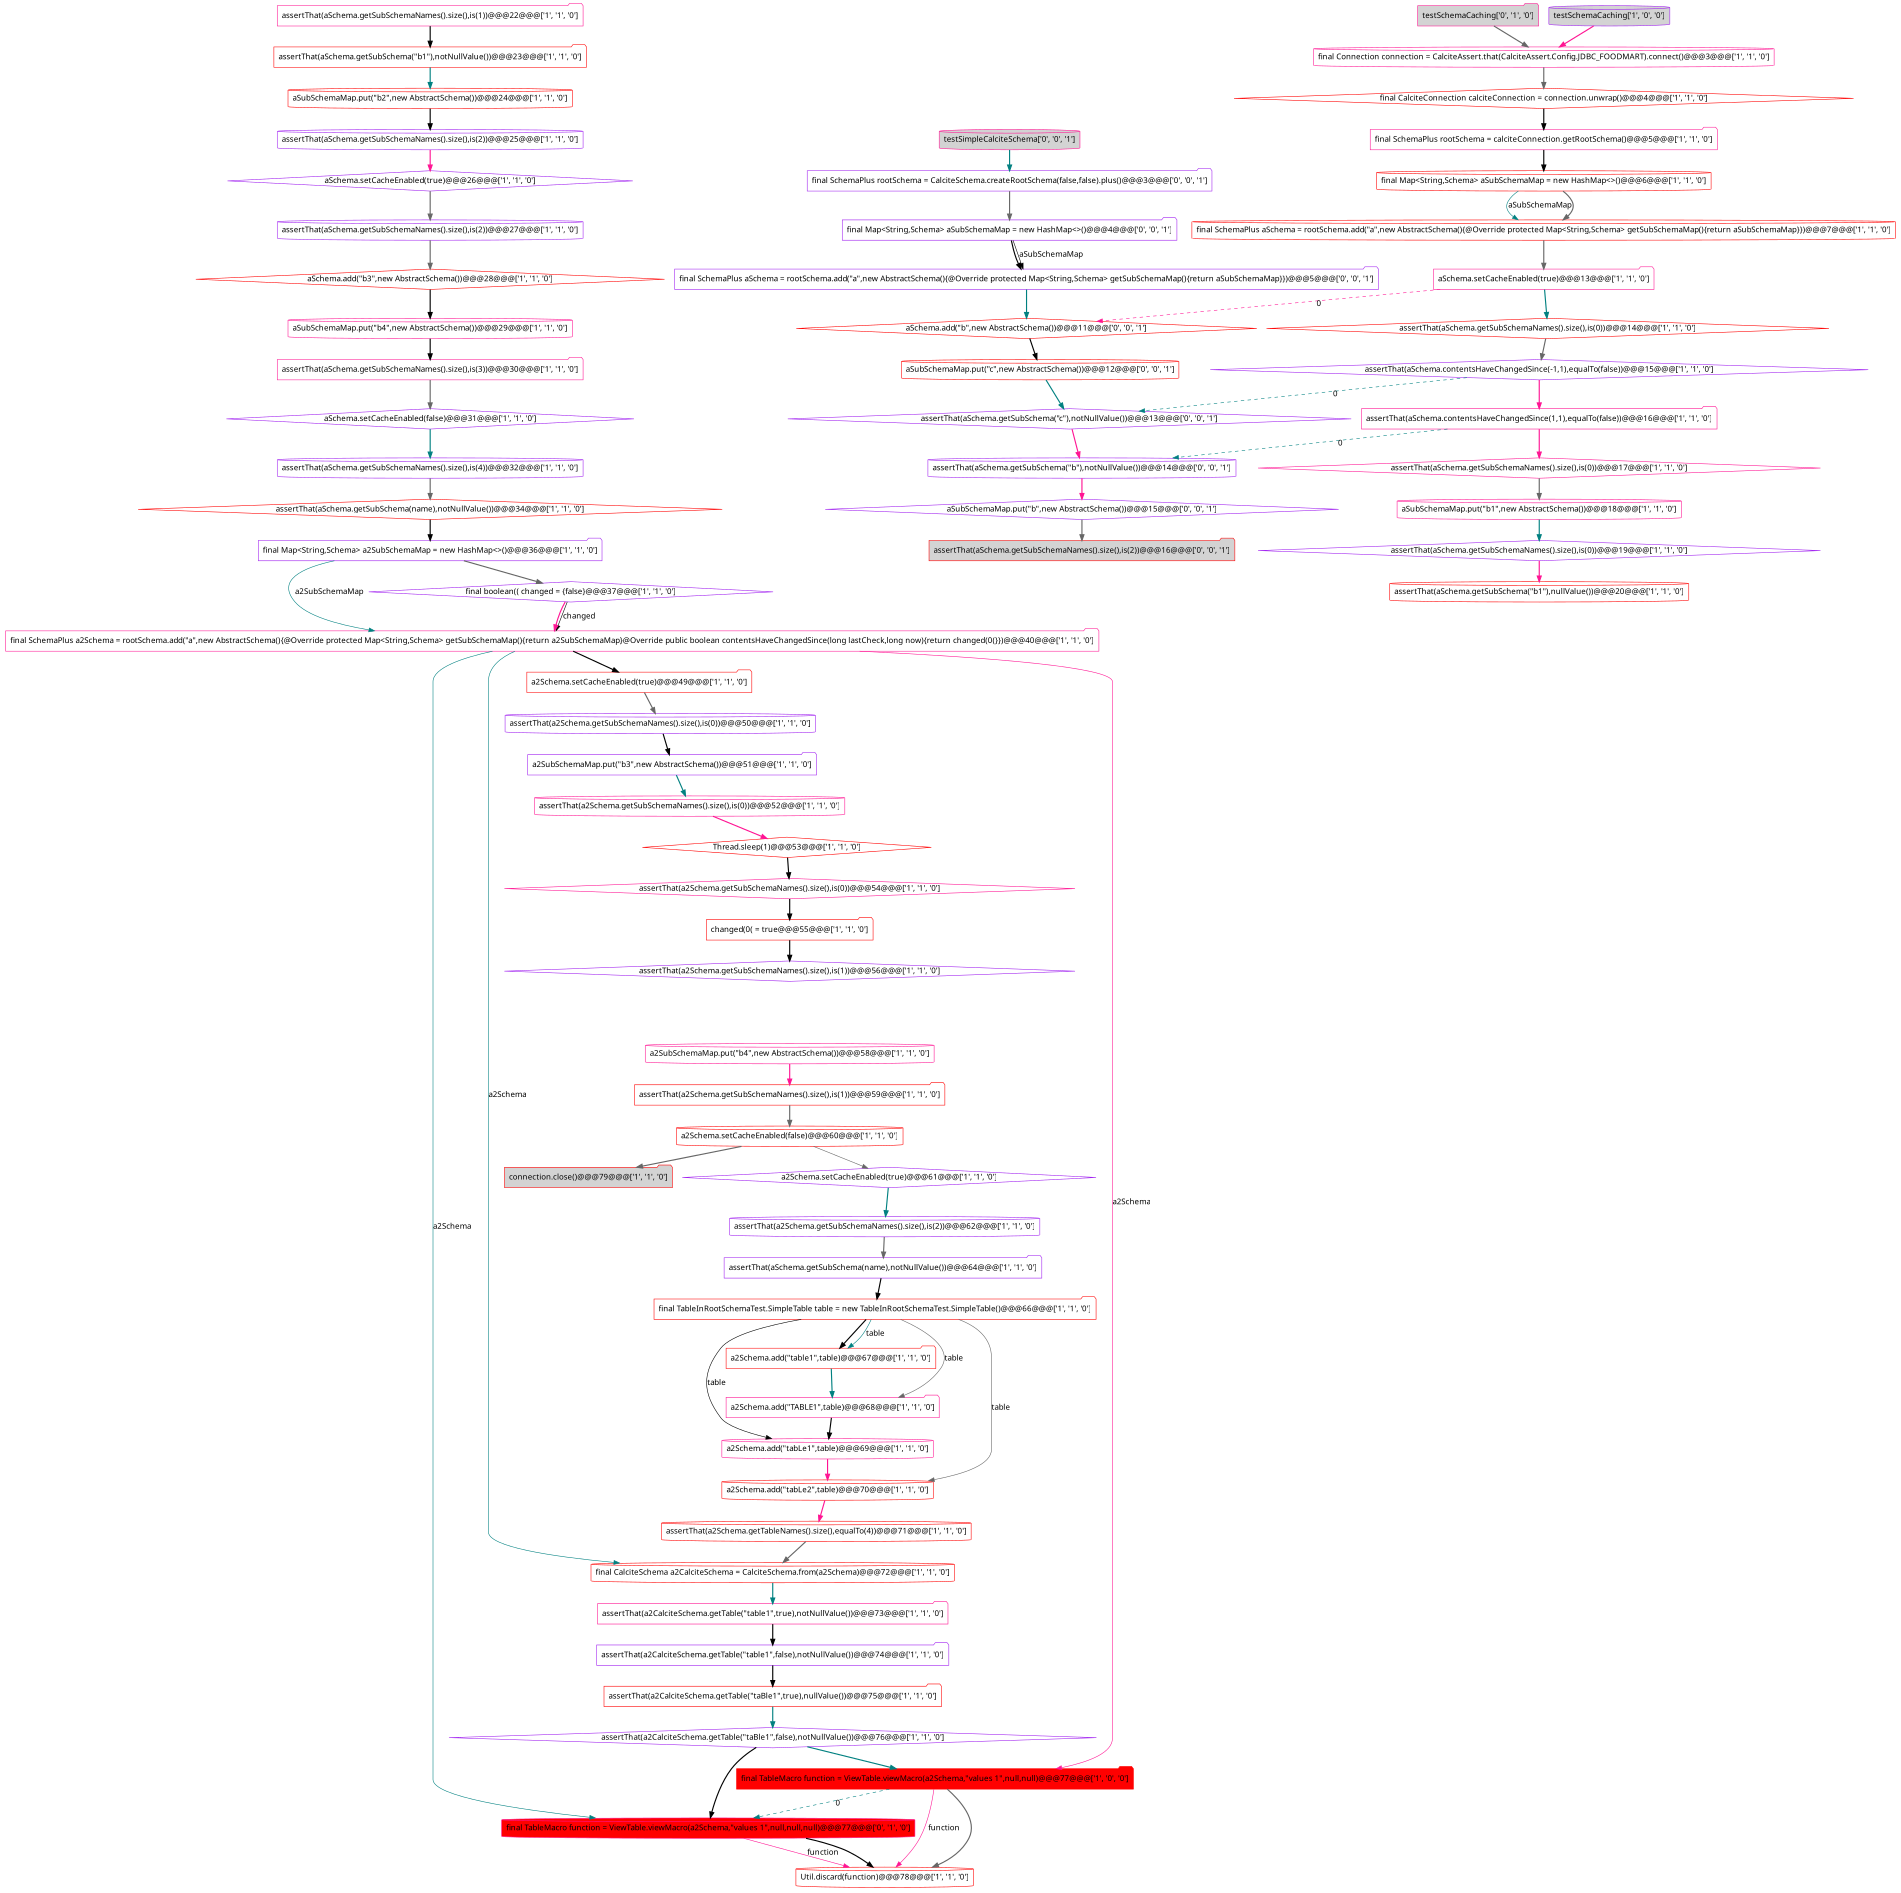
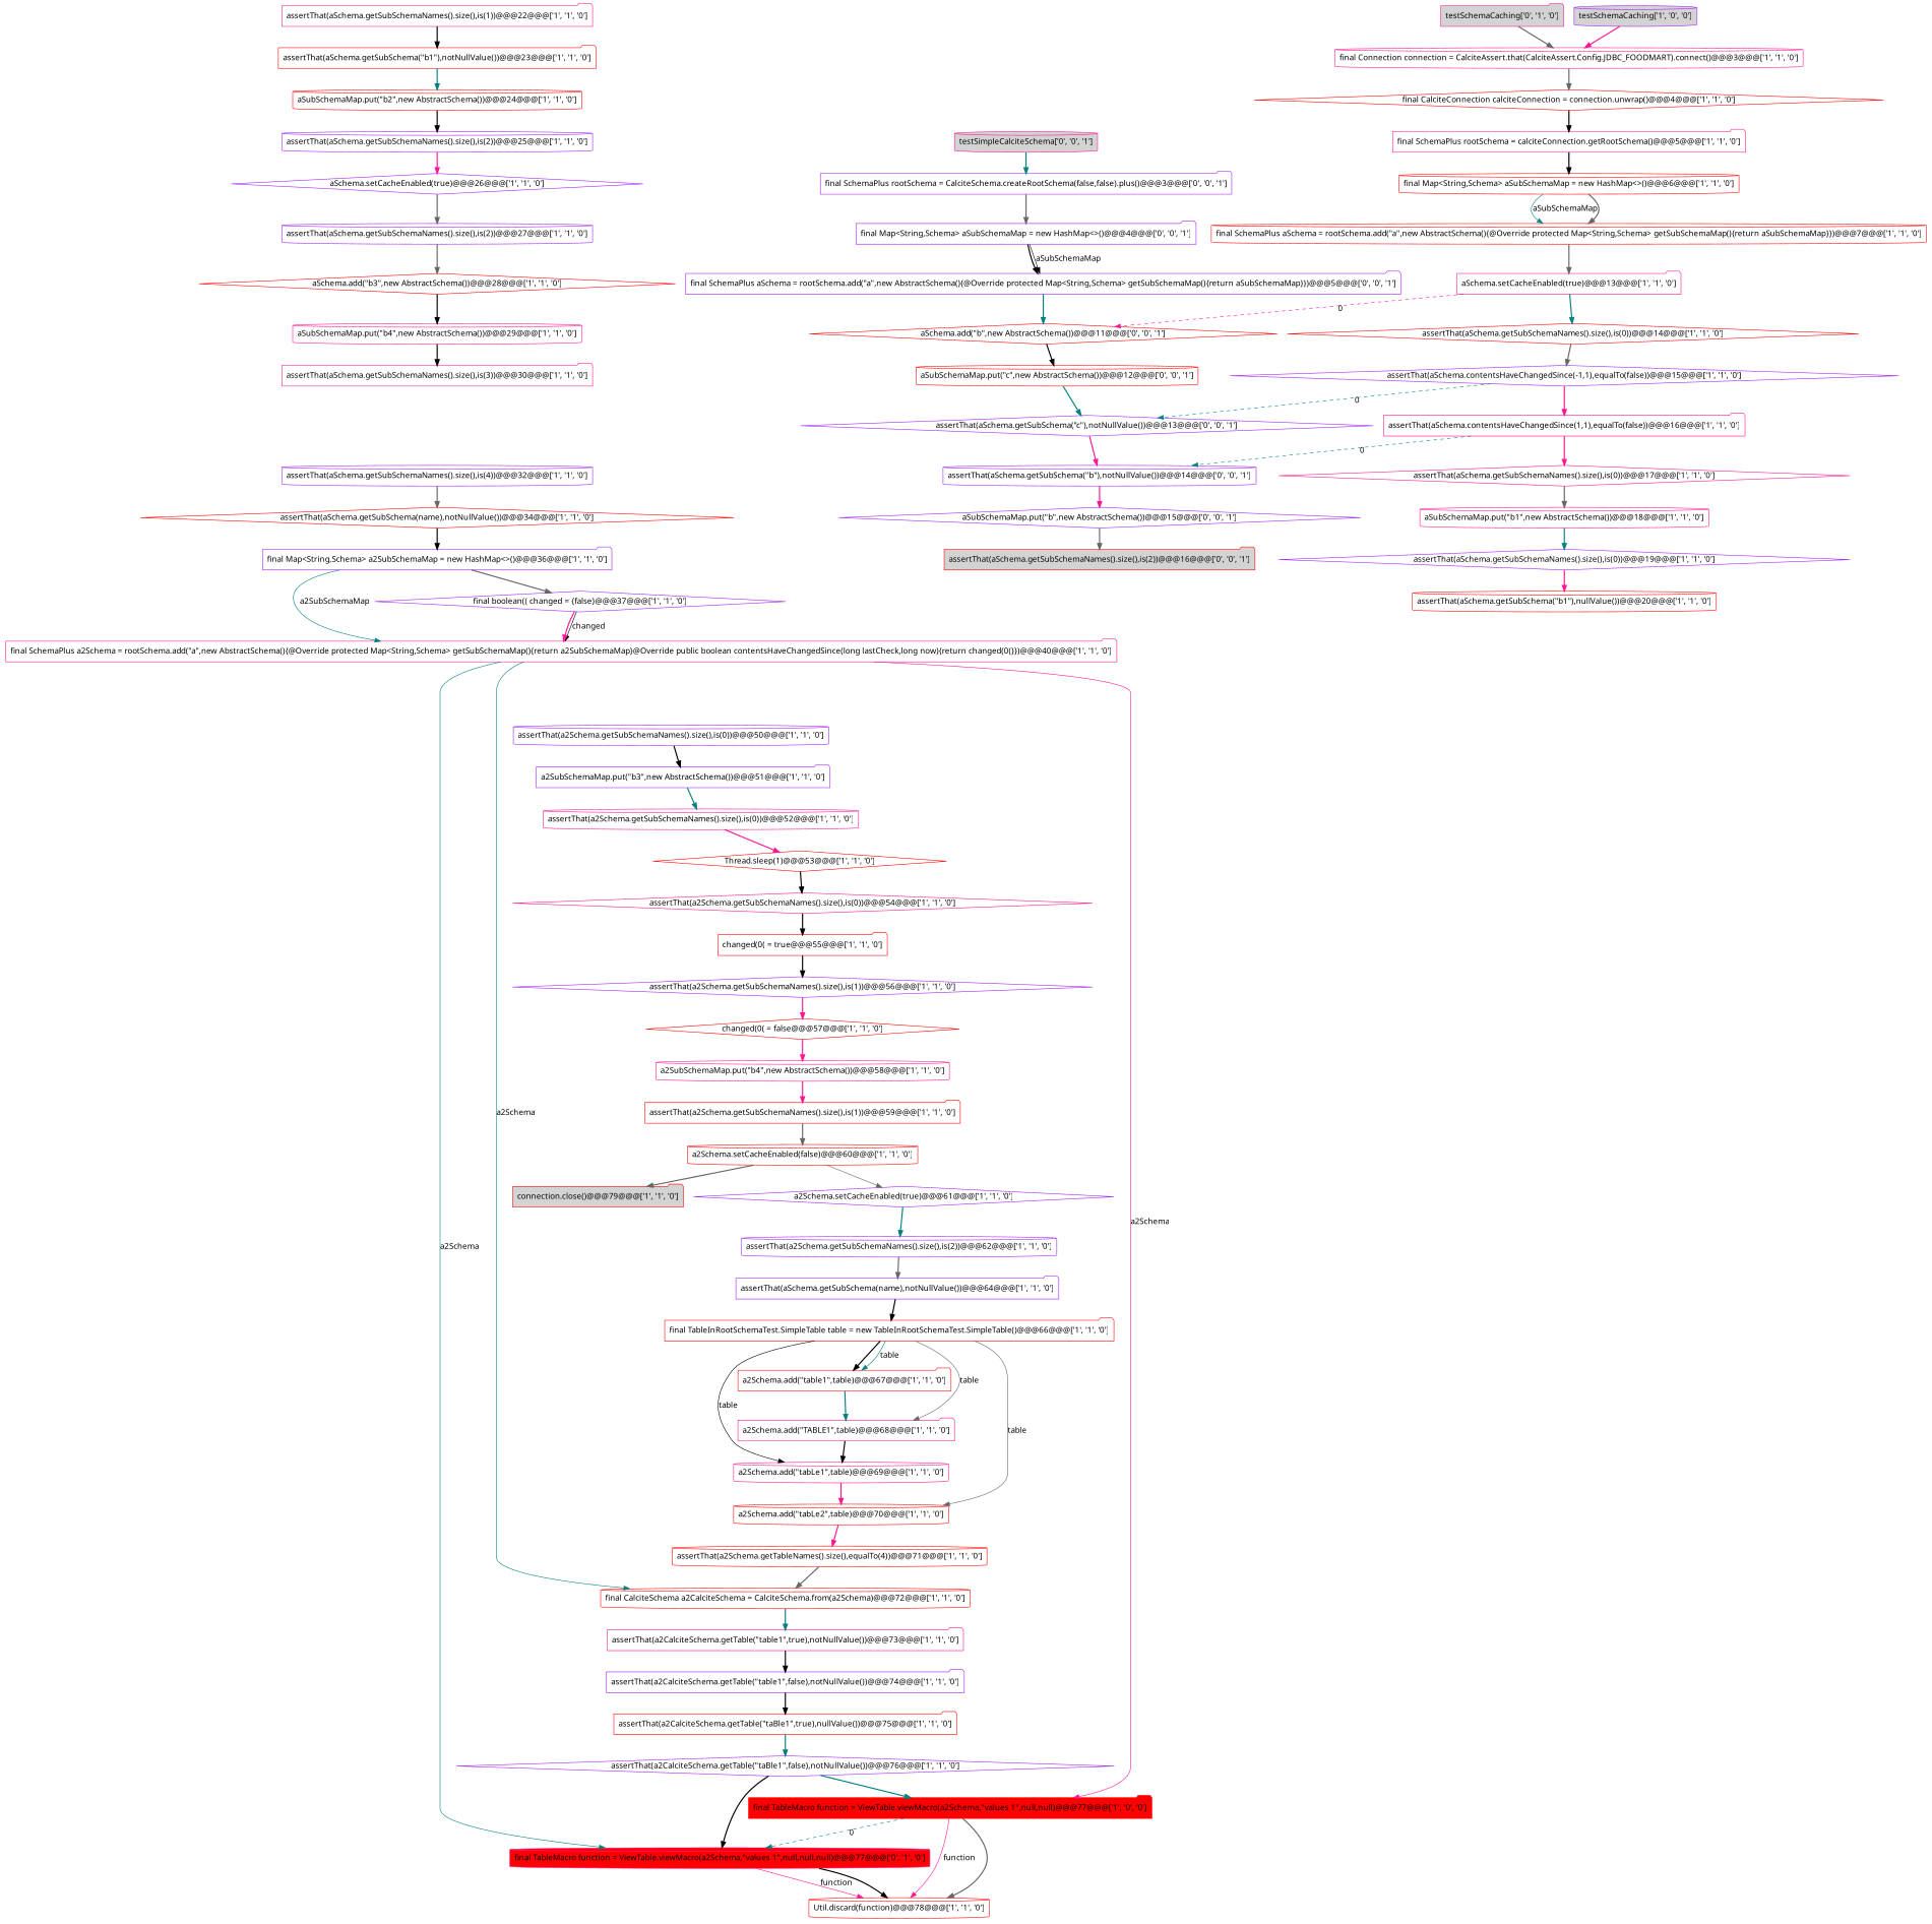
  digraph {
    fontname="Noto Sans"
    node [color=red fillcolor=white fontname="Noto Sans" shape=folder style=filled]
    edge [color=black fontname="Noto Sans" style=bold]
    n1 [label="a2Schema.setCacheEnabled(false)@@@60@@@['1', '1', '0']" shape=cylinder]
    n2 [color=purple label="a2Schema.setCacheEnabled(true)@@@61@@@['1', '1', '0']" shape=diamond]
    n3 [fillcolor=lightgray label="connection.close()@@@79@@@['1', '1', '0']"]
    n4 [color=purple label="assertThat(a2Schema.getSubSchemaNames().size(),is(2))@@@62@@@['1', '1', '0']" shape=cylinder]
    n5 [color=purple label="assertThat(a2Schema.getSubSchemaNames().size(),is(1))@@@56@@@['1', '1', '0']" shape=diamond]
+   n6 [label="changed(0( = false@@@57@@@['1', '1', '0']" shape=diamond]
    n7 [color=deeppink label="a2SubSchemaMap.put(\"b4\",new AbstractSchema())@@@58@@@['1', '1', '0']" shape=cylinder]
    n8 [label="assertThat(aSchema.getSubSchema(name),notNullValue())@@@34@@@['1', '1', '0']" shape=diamond]
    n9 [color=purple label="final Map<String,Schema> a2SubSchemaMap = new HashMap<>()@@@36@@@['1', '1', '0']"]
    n10 [color=deeppink label="final SchemaPlus a2Schema = rootSchema.add(\"a\",new AbstractSchema(){@Override protected Map<String,Schema> getSubSchemaMap(){return a2SubSchemaMap}@Override public boolean contentsHaveChangedSince(long lastCheck,long now){return changed(0(}})@@@40@@@['1', '1', '0']"]
    n11 [color=purple label="final boolean(( changed = {false}@@@37@@@['1', '1', '0']" shape=diamond]
    n12 [color=deeppink label="assertThat(a2Schema.getSubSchemaNames().size(),is(0))@@@54@@@['1', '1', '0']" shape=diamond]
    n13 [label="changed(0( = true@@@55@@@['1', '1', '0']"]
    n14 [label="Util.discard(function)@@@78@@@['1', '1', '0']" shape=cylinder]
    n15 [label="a2Schema.add(\"tabLe2\",table)@@@70@@@['1', '1', '0']" shape=cylinder]
    n16 [label="assertThat(a2Schema.getTableNames().size(),equalTo(4))@@@71@@@['1', '1', '0']" shape=cylinder]
    n17 [label="final CalciteSchema a2CalciteSchema = CalciteSchema.from(a2Schema)@@@72@@@['1', '1', '0']" shape=cylinder]
    n18 [color=purple label="assertThat(aSchema.getSubSchemaNames().size(),is(2))@@@27@@@['1', '1', '0']" shape=cylinder]
    n19 [label="aSchema.add(\"b3\",new AbstractSchema())@@@28@@@['1', '1', '0']" shape=diamond]
    n20 [color=deeppink label="aSubSchemaMap.put(\"b4\",new AbstractSchema())@@@29@@@['1', '1', '0']" shape=cylinder]
    n21 [color=deeppink fillcolor=lightgray label="testSchemaCaching['0', '1', '0']"]
    n22 [color=deeppink label="final Connection connection = CalciteAssert.that(CalciteAssert.Config.JDBC_FOODMART).connect()@@@3@@@['1', '1', '0']" shape=cylinder]
    n23 [label="final CalciteConnection calciteConnection = connection.unwrap()@@@4@@@['1', '1', '0']" shape=diamond]
    n24 [color=deeppink label="assertThat(aSchema.getSubSchemaNames().size(),is(0))@@@17@@@['1', '1', '0']" shape=diamond]
    n25 [color=deeppink label="aSubSchemaMap.put(\"b1\",new AbstractSchema())@@@18@@@['1', '1', '0']" shape=cylinder]
    n26 [color=purple label="assertThat(aSchema.getSubSchemaNames().size(),is(0))@@@19@@@['1', '1', '0']" shape=diamond]
    n27 [color=purple label="a2SubSchemaMap.put(\"b3\",new AbstractSchema())@@@51@@@['1', '1', '0']"]
    n28 [color=deeppink label="assertThat(a2Schema.getSubSchemaNames().size(),is(0))@@@52@@@['1', '1', '0']" shape=cylinder]
    n29 [label="Thread.sleep(1)@@@53@@@['1', '1', '0']" shape=diamond]
    n30 [label="aSubSchemaMap.put(\"c\",new AbstractSchema())@@@12@@@['0', '0', '1']" shape=cylinder]
    n31 [color=purple label="assertThat(aSchema.getSubSchema(\"c\"),notNullValue())@@@13@@@['0', '0', '1']" shape=diamond]
    n32 [color=purple label="assertThat(aSchema.getSubSchema(\"b\"),notNullValue())@@@14@@@['0', '0', '1']" shape=cylinder]
    n33 [color=deeppink fillcolor=red label="final TableMacro function = ViewTable.viewMacro(a2Schema,\"values 1\",null,null,null)@@@77@@@['0', '1', '0']" shape=cylinder]
-   n34 [label="a2Schema.setCacheEnabled(true)@@@49@@@['1', '1', '0']"]
    n35 [fillcolor=red label="final TableMacro function = ViewTable.viewMacro(a2Schema,\"values 1\",null,null)@@@77@@@['1', '0', '0']"]
    n36 [color=purple label="assertThat(a2Schema.getSubSchemaNames().size(),is(0))@@@50@@@['1', '1', '0']" shape=cylinder]
    n37 [color=deeppink label="assertThat(a2CalciteSchema.getTable(\"table1\",true),notNullValue())@@@73@@@['1', '1', '0']"]
    n38 [color=deeppink fillcolor=lightgray label="testSimpleCalciteSchema['0', '0', '1']" shape=cylinder]
    n39 [color=purple label="final SchemaPlus rootSchema = CalciteSchema.createRootSchema(false,false).plus()@@@3@@@['0', '0', '1']"]
    n40 [color=purple label="final Map<String,Schema> aSubSchemaMap = new HashMap<>()@@@4@@@['0', '0', '1']"]
    n41 [color=purple label="aSchema.setCacheEnabled(true)@@@26@@@['1', '1', '0']" shape=diamond]
    n42 [color=deeppink label="assertThat(aSchema.getSubSchemaNames().size(),is(3))@@@30@@@['1', '1', '0']"]
-   n43 [color=purple label="aSchema.setCacheEnabled(false)@@@31@@@['1', '1', '0']" shape=diamond]
    n44 [color=purple label="final SchemaPlus aSchema = rootSchema.add(\"a\",new AbstractSchema(){@Override protected Map<String,Schema> getSubSchemaMap(){return aSubSchemaMap}})@@@5@@@['0', '0', '1']"]
    n45 [color=purple label="aSubSchemaMap.put(\"b\",new AbstractSchema())@@@15@@@['0', '0', '1']" shape=diamond]
    n46 [fillcolor=lightgray label="assertThat(aSchema.getSubSchemaNames().size(),is(2))@@@16@@@['0', '0', '1']"]
    n47 [color=purple label="assertThat(aSchema.contentsHaveChangedSince(-1,1),equalTo(false))@@@15@@@['1', '1', '0']" shape=diamond]
    n48 [color=deeppink label="assertThat(aSchema.contentsHaveChangedSince(1,1),equalTo(false))@@@16@@@['1', '1', '0']"]
    n49 [color=purple label="assertThat(aSchema.getSubSchema(name),notNullValue())@@@64@@@['1', '1', '0']"]
    n50 [label="final TableInRootSchemaTest.SimpleTable table = new TableInRootSchemaTest.SimpleTable()@@@66@@@['1', '1', '0']"]
    n51 [color=deeppink label="a2Schema.add(\"TABLE1\",table)@@@68@@@['1', '1', '0']"]
    n52 [color=deeppink label="a2Schema.add(\"tabLe1\",table)@@@69@@@['1', '1', '0']" shape=cylinder]
    n53 [label="a2Schema.add(\"table1\",table)@@@67@@@['1', '1', '0']"]
    n54 [label="assertThat(a2Schema.getSubSchemaNames().size(),is(1))@@@59@@@['1', '1', '0']"]
    n55 [color=purple label="assertThat(aSchema.getSubSchemaNames().size(),is(2))@@@25@@@['1', '1', '0']" shape=cylinder]
    n56 [color=purple label="assertThat(aSchema.getSubSchemaNames().size(),is(4))@@@32@@@['1', '1', '0']" shape=cylinder]
    n57 [color=deeppink label="final SchemaPlus rootSchema = calciteConnection.getRootSchema()@@@5@@@['1', '1', '0']"]
    n58 [label="final Map<String,Schema> aSubSchemaMap = new HashMap<>()@@@6@@@['1', '1', '0']" shape=cylinder]
    n59 [label="final SchemaPlus aSchema = rootSchema.add(\"a\",new AbstractSchema(){@Override protected Map<String,Schema> getSubSchemaMap(){return aSubSchemaMap}})@@@7@@@['1', '1', '0']" shape=cylinder]
    n60 [color=deeppink label="aSchema.setCacheEnabled(true)@@@13@@@['1', '1', '0']"]
    n61 [label="assertThat(aSchema.getSubSchemaNames().size(),is(0))@@@14@@@['1', '1', '0']" shape=diamond]
    n62 [label="aSchema.add(\"b\",new AbstractSchema())@@@11@@@['0', '0', '1']" shape=diamond]
    n63 [color=deeppink label="assertThat(aSchema.getSubSchemaNames().size(),is(1))@@@22@@@['1', '1', '0']"]
    n64 [label="assertThat(aSchema.getSubSchema(\"b1\"),notNullValue())@@@23@@@['1', '1', '0']"]
    n65 [color=purple label="assertThat(a2CalciteSchema.getTable(\"taBle1\",false),notNullValue())@@@76@@@['1', '1', '0']" shape=diamond]
    n66 [color=purple label="assertThat(a2CalciteSchema.getTable(\"table1\",false),notNullValue())@@@74@@@['1', '1', '0']"]
    n67 [label="assertThat(a2CalciteSchema.getTable(\"taBle1\",true),nullValue())@@@75@@@['1', '1', '0']"]
    n68 [label="aSubSchemaMap.put(\"b2\",new AbstractSchema())@@@24@@@['1', '1', '0']" shape=cylinder]
    n69 [label="assertThat(aSchema.getSubSchema(\"b1\"),nullValue())@@@20@@@['1', '1', '0']" shape=cylinder]
    n70 [color=purple fillcolor=lightgray label="testSchemaCaching['1', '0', '0']" shape=cylinder]
    n1 -> n2 [color=gray40 style=solid]
    n1 -> n3 [color=gray40]
    n2 -> n4 [color=teal]
    n4 -> n49 [color=gray40]
+   n5 -> n6 [color=deeppink]
+   n6 -> n7 [color=deeppink]
    n7 -> n54 [color=deeppink]
    n8 -> n9
    n9 -> n10 [color=teal label=a2SubSchemaMap style=solid]
    n9 -> n11 [color=gray40]
    n10 -> n17 [color=teal label=a2Schema style=solid]
    n10 -> n33 [color=teal label=a2Schema style=solid]
-   n10 -> n34
    n10 -> n35 [color=deeppink label=a2Schema style=solid]
    n11 -> n10 [label=changed style=solid]
    n11 -> n10 [color=deeppink]
    n12 -> n13
    n13 -> n5
    n15 -> n16 [color=deeppink]
    n16 -> n17 [color=gray40]
    n17 -> n37 [color=teal]
    n18 -> n19 [color=gray40]
    n19 -> n20
    n20 -> n42
    n21 -> n22 [color=gray40]
    n22 -> n23 [color=gray40]
    n23 -> n57
    n24 -> n25 [color=gray40]
    n25 -> n26 [color=teal]
    n26 -> n69 [color=deeppink]
    n27 -> n28 [color=teal]
    n28 -> n29 [color=deeppink]
    n29 -> n12
    n30 -> n31 [color=teal]
    n31 -> n32 [color=deeppink]
    n32 -> n45 [color=deeppink]
    n33 -> n14 [color=deeppink label=function style=solid]
    n33 -> n14
-   n34 -> n36 [color=gray40]
    n35 -> n14 [color=gray40]
    n35 -> n14 [color=deeppink label=function style=solid]
    n35 -> n33 [color=teal label=0 style=dashed]
    n36 -> n27
    n37 -> n66
    n38 -> n39 [color=teal]
    n39 -> n40 [color=gray40]
    n40 -> n44
    n40 -> n44 [label=aSubSchemaMap style=solid]
    n41 -> n18 [color=gray40]
-   n42 -> n43 [color=gray40]
-   n43 -> n56 [color=teal]
    n44 -> n62 [color=teal]
    n45 -> n46 [color=gray40]
    n47 -> n31 [color=teal label=0 style=dashed]
    n47 -> n48 [color=deeppink]
    n48 -> n24 [color=deeppink]
    n48 -> n32 [color=teal label=0 style=dashed]
    n49 -> n50
    n50 -> n15 [color=gray40 label=table style=solid]
    n50 -> n51 [color=gray40 label=table style=solid]
    n50 -> n52 [label=table style=solid]
    n50 -> n53
    n50 -> n53 [color=teal label=table style=solid]
    n51 -> n52
    n52 -> n15 [color=deeppink]
    n53 -> n51 [color=teal]
    n54 -> n1 [color=gray40]
    n55 -> n41 [color=deeppink]
    n56 -> n8 [color=gray40]
    n57 -> n58
    n58 -> n59 [color=teal label=aSubSchemaMap style=solid]
    n58 -> n59 [color=gray40]
    n59 -> n60 [color=gray40]
    n60 -> n61 [color=teal]
    n60 -> n62 [color=deeppink label=0 style=dashed]
    n61 -> n47 [color=gray40]
    n62 -> n30
    n63 -> n64
    n64 -> n68 [color=teal]
    n65 -> n33
    n65 -> n35 [color=teal]
    n66 -> n67
    n67 -> n65 [color=teal]
    n68 -> n55
    n70 -> n22 [color=deeppink]
  }
